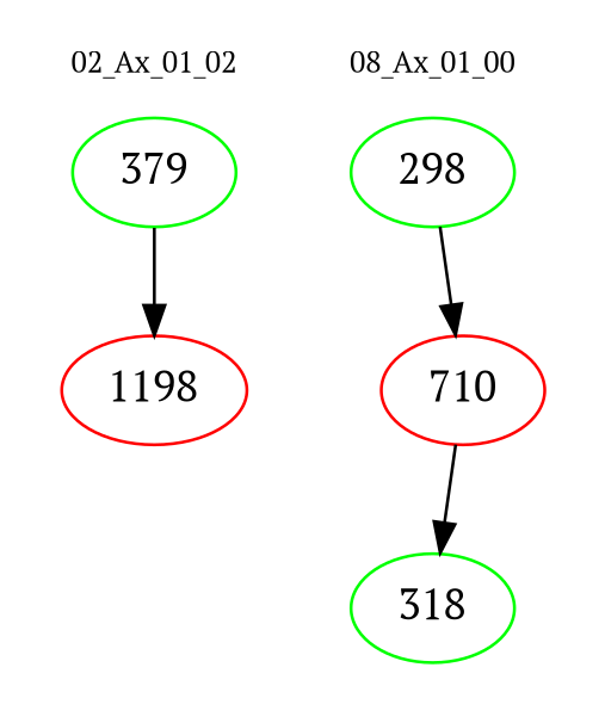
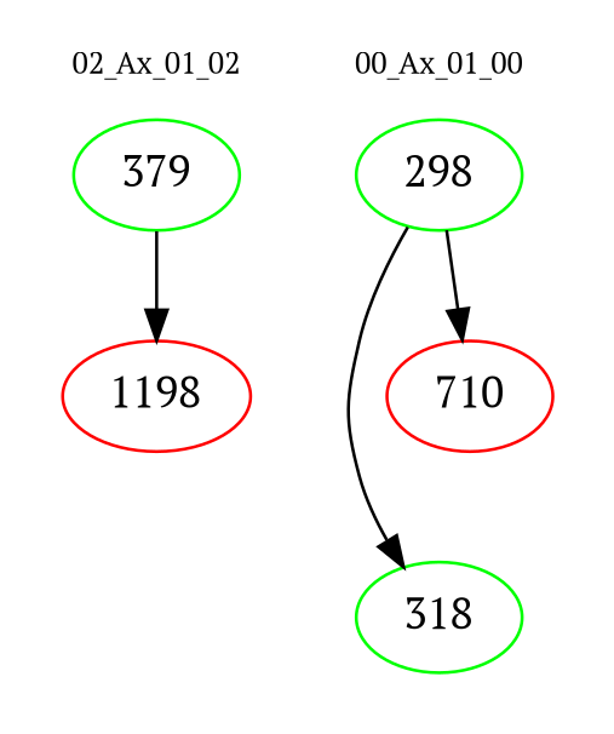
  digraph {
    fontname="PT Serif"
    node [color=green fontname="PT Serif"]
    edge [color=black fontname="PT Serif"]
    n1 [label=379]
    n2 [color=red label=1198]
    n3 [label=298]
    n4 [label=318]
    n5 [color=red label=710]
    subgraph cluster_1 {
      color=white
      fontsize=10
      label="02_Ax_01_02"
      n1
      n2
    }
    subgraph cluster_2 {
      color=white
      fontsize=10
-     label="08_Ax_01_00"
+     label="00_Ax_01_00"
      n3
      n4
      n5
    }
    n1 -> n2
-   n5 -> n4
+   n3 -> n4
    n3 -> n5
  }
